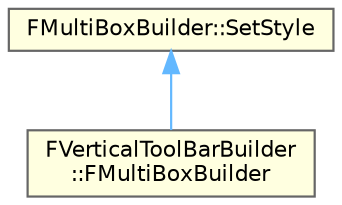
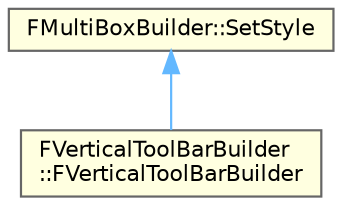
  digraph {
    rankdir=TB
    node [fillcolor=lightyellow fontname=Helvetica fontsize=10 shape=box style=filled]
    n1 [color=gray40 fontcolor=black height=0.2 label="FMultiBoxBuilder::SetStyle" width=0.4]
-   n2 [color=grey40 height=0.2 label="FVerticalToolBarBuilder\l::FMultiBoxBuilder" width=0.4]
+   n2 [color=grey40 height=0.2 label="FVerticalToolBarBuilder\l::FVerticalToolBarBuilder" width=0.4]
    n1 -> n2 [color=steelblue1 dir=back fontname=Helvetica fontsize=10 labelfontname=Helvetica labelfontsize=10 style=solid]
  }
